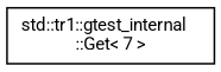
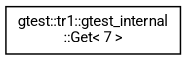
  digraph {
    rankdir=TB
    fontname=Roboto
-   n1 [color=black fillcolor=white fontname=Roboto fontsize=10 height=0.2 label="std::tr1::gtest_internal\l::Get\< 7 \>" shape=record style=filled width=0.4]
+   n1 [color=black fillcolor=white fontname=Roboto fontsize=10 height=0.2 label="gtest::tr1::gtest_internal\l::Get\< 7 \>" shape=record style=filled width=0.4]
  }
